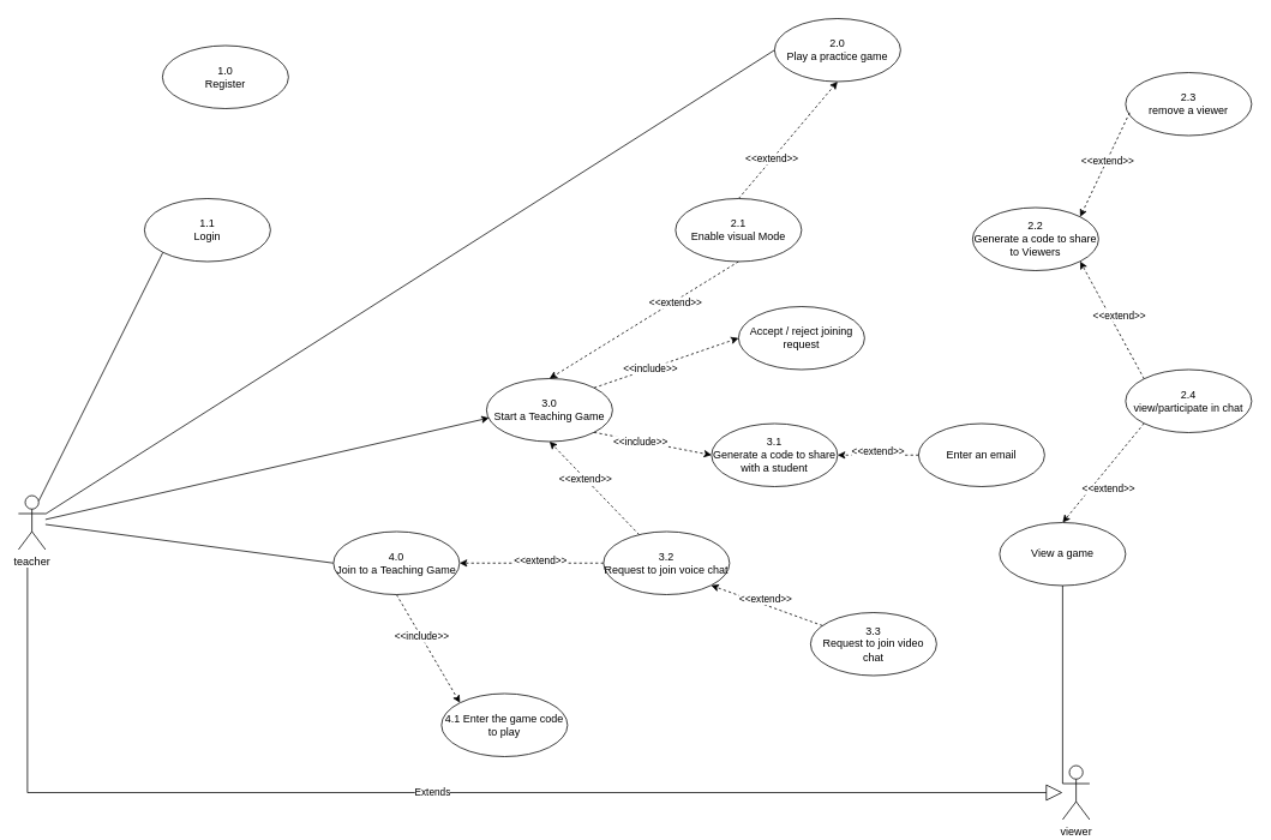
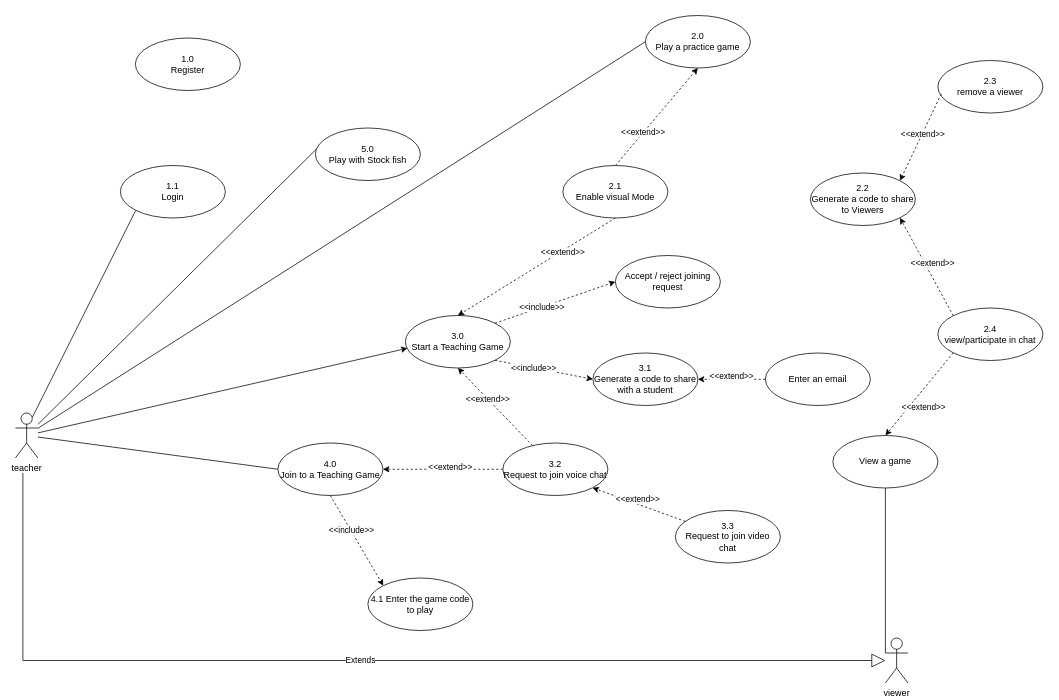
  <mxCell id="0" />
  <mxCell id="1" parent="0" />
  <mxCell id="2" style="rounded=0;orthogonalLoop=1;jettySize=auto;html=1;endArrow=none;endFill=0;entryX=0;entryY=0.5;entryDx=0;entryDy=0;" parent="1" source="6" target="7" edge="1"><mxGeometry relative="1" as="geometry" /></mxCell>
  <mxCell id="3" style="rounded=0;orthogonalLoop=1;jettySize=auto;html=1;entryX=0.02;entryY=0.624;entryDx=0;entryDy=0;entryPerimeter=0;" parent="1" source="6" target="10" edge="1"><mxGeometry relative="1" as="geometry" /></mxCell>
  <mxCell id="4" style="edgeStyle=none;rounded=0;orthogonalLoop=1;jettySize=auto;html=1;entryX=0;entryY=1;entryDx=0;entryDy=0;endArrow=none;endFill=0;exitX=0.75;exitY=0.1;exitDx=0;exitDy=0;exitPerimeter=0;" parent="1" source="6" target="24" edge="1"><mxGeometry relative="1" as="geometry" /></mxCell>
+ <mxCell id="5" style="edgeStyle=none;rounded=0;orthogonalLoop=1;jettySize=auto;html=1;entryX=0.022;entryY=0.379;entryDx=0;entryDy=0;entryPerimeter=0;endArrow=none;endFill=0;" parent="1" source="6" target="27" edge="1"><mxGeometry relative="1" as="geometry" /></mxCell>
  <mxCell id="6" value="teacher" style="shape=umlActor;verticalLabelPosition=bottom;verticalAlign=top;html=1;" parent="1" vertex="1"><mxGeometry x="20" y="550" width="30" height="60" as="geometry" /></mxCell>
  <mxCell id="7" value="2.0&lt;br&gt;Play a practice game" style="ellipse;whiteSpace=wrap;html=1;" parent="1" vertex="1"><mxGeometry x="860" y="20" width="140" height="70" as="geometry" /></mxCell>
  <mxCell id="8" style="rounded=0;orthogonalLoop=1;jettySize=auto;html=1;dashed=1;entryX=0;entryY=0;entryDx=0;entryDy=0;exitX=0.5;exitY=1;exitDx=0;exitDy=0;" parent="1" source="26" target="40" edge="1"><mxGeometry relative="1" as="geometry" /></mxCell>
  <mxCell id="9" value="&amp;lt;&amp;lt;include&amp;gt;&amp;gt;" style="edgeLabel;html=1;align=center;verticalAlign=middle;resizable=0;points=[];" parent="8" vertex="1" connectable="0"><mxGeometry x="-0.221" relative="1" as="geometry"><mxPoint as="offset" /></mxGeometry></mxCell>
  <mxCell id="10" value="3.0&lt;br&gt;Start a Teaching Game" style="ellipse;whiteSpace=wrap;html=1;" parent="1" vertex="1"><mxGeometry x="540" y="420" width="140" height="70" as="geometry" /></mxCell>
  <mxCell id="11" value="3.1&lt;br&gt;Generate a code to share&lt;br&gt;with a student" style="ellipse;whiteSpace=wrap;html=1;" parent="1" vertex="1"><mxGeometry x="790" y="470" width="140" height="70" as="geometry" /></mxCell>
  <mxCell id="12" style="edgeStyle=none;rounded=0;orthogonalLoop=1;jettySize=auto;html=1;entryX=0;entryY=0.5;entryDx=0;entryDy=0;endArrow=none;endFill=0;" parent="1" source="6" target="26" edge="1"><mxGeometry relative="1" as="geometry" /></mxCell>
  <mxCell id="13" style="edgeStyle=none;rounded=0;orthogonalLoop=1;jettySize=auto;html=1;entryX=0.5;entryY=1;entryDx=0;entryDy=0;dashed=1;endArrow=classic;endFill=1;" parent="1" source="17" target="10" edge="1"><mxGeometry relative="1" as="geometry" /></mxCell>
  <mxCell id="14" value="&amp;lt;&amp;lt;extend&amp;gt;&amp;gt;" style="edgeLabel;html=1;align=center;verticalAlign=middle;resizable=0;points=[];" parent="13" vertex="1" connectable="0"><mxGeometry x="0.191" relative="1" as="geometry"><mxPoint as="offset" /></mxGeometry></mxCell>
  <mxCell id="15" style="edgeStyle=none;rounded=0;orthogonalLoop=1;jettySize=auto;html=1;entryX=1;entryY=0.5;entryDx=0;entryDy=0;dashed=1;endArrow=classic;endFill=1;" parent="1" source="17" target="26" edge="1"><mxGeometry relative="1" as="geometry" /></mxCell>
  <mxCell id="16" value="&amp;lt;&amp;lt;extend&amp;gt;&amp;gt;" style="edgeLabel;html=1;align=center;verticalAlign=middle;resizable=0;points=[];" parent="15" vertex="1" connectable="0"><mxGeometry x="-0.411" y="2" relative="1" as="geometry"><mxPoint x="-24" y="-6" as="offset" /></mxGeometry></mxCell>
  <mxCell id="17" value="3.2&lt;br&gt;Request to join voice chat" style="ellipse;whiteSpace=wrap;html=1;" parent="1" vertex="1"><mxGeometry x="670" y="590" width="140" height="70" as="geometry" /></mxCell>
  <mxCell id="18" style="edgeStyle=none;rounded=0;orthogonalLoop=1;jettySize=auto;html=1;entryX=1;entryY=1;entryDx=0;entryDy=0;endArrow=classic;endFill=1;dashed=1;" parent="1" source="20" target="17" edge="1"><mxGeometry relative="1" as="geometry" /></mxCell>
  <mxCell id="19" value="&amp;lt;&amp;lt;extend&amp;gt;&amp;gt;" style="edgeLabel;html=1;align=center;verticalAlign=middle;resizable=0;points=[];" parent="18" vertex="1" connectable="0"><mxGeometry x="0.266" y="-3" relative="1" as="geometry"><mxPoint x="13" y="1" as="offset" /></mxGeometry></mxCell>
  <mxCell id="20" value="3.3&lt;br&gt;Request to join video chat" style="ellipse;whiteSpace=wrap;html=1;" parent="1" vertex="1"><mxGeometry x="900" y="680" width="140" height="70" as="geometry" /></mxCell>
  <mxCell id="21" style="edgeStyle=none;rounded=0;orthogonalLoop=1;jettySize=auto;html=1;entryX=0.5;entryY=1;entryDx=0;entryDy=0;dashed=1;endArrow=classic;endFill=1;exitX=0.5;exitY=0;exitDx=0;exitDy=0;" parent="1" source="23" target="7" edge="1"><mxGeometry relative="1" as="geometry" /></mxCell>
  <mxCell id="22" value="&amp;lt;&amp;lt;extend&amp;gt;&amp;gt;" style="edgeLabel;html=1;align=center;verticalAlign=middle;resizable=0;points=[];" parent="21" vertex="1" connectable="0"><mxGeometry x="-0.322" y="1" relative="1" as="geometry"><mxPoint as="offset" /></mxGeometry></mxCell>
  <mxCell id="23" value="2.1&lt;br&gt;Enable visual Mode" style="ellipse;whiteSpace=wrap;html=1;" parent="1" vertex="1"><mxGeometry x="750" y="220" width="140" height="70" as="geometry" /></mxCell>
  <mxCell id="24" value="1.1&lt;br&gt;Login" style="ellipse;whiteSpace=wrap;html=1;" parent="1" vertex="1"><mxGeometry x="160" y="220" width="140" height="70" as="geometry" /></mxCell>
  <mxCell id="25" value="1.0&lt;br&gt;Register" style="ellipse;whiteSpace=wrap;html=1;" parent="1" vertex="1"><mxGeometry x="180" y="50" width="140" height="70" as="geometry" /></mxCell>
  <mxCell id="26" value="4.0&lt;br&gt;Join to a Teaching Game" style="ellipse;whiteSpace=wrap;html=1;" parent="1" vertex="1"><mxGeometry x="370" y="590" width="140" height="70" as="geometry" /></mxCell>
+ <mxCell id="27" value="5.0&lt;br&gt;Play with Stock fish" style="ellipse;whiteSpace=wrap;html=1;" parent="1" vertex="1"><mxGeometry x="420" y="170" width="140" height="70" as="geometry" /></mxCell>
  <mxCell id="28" value="2.2&lt;br&gt;Generate a code to share to Viewers" style="ellipse;whiteSpace=wrap;html=1;" parent="1" vertex="1"><mxGeometry x="1080" y="230" width="140" height="70" as="geometry" /></mxCell>
  <mxCell id="29" value="2.3&lt;br&gt;remove a viewer" style="ellipse;whiteSpace=wrap;html=1;" parent="1" vertex="1"><mxGeometry x="1250" y="80" width="140" height="70" as="geometry" /></mxCell>
  <mxCell id="30" style="edgeStyle=none;rounded=0;orthogonalLoop=1;jettySize=auto;html=1;entryX=1;entryY=0;entryDx=0;entryDy=0;dashed=1;endArrow=classic;endFill=1;exitX=0.032;exitY=0.636;exitDx=0;exitDy=0;exitPerimeter=0;" parent="1" source="29" target="28" edge="1"><mxGeometry relative="1" as="geometry"><mxPoint x="1090" y="275" as="sourcePoint" /><mxPoint x="895" y="355" as="targetPoint" /></mxGeometry></mxCell>
  <mxCell id="31" value="&amp;lt;&amp;lt;extend&amp;gt;&amp;gt;" style="edgeLabel;html=1;align=center;verticalAlign=middle;resizable=0;points=[];" parent="30" vertex="1" connectable="0"><mxGeometry x="0.191" relative="1" as="geometry"><mxPoint x="8" y="-16" as="offset" /></mxGeometry></mxCell>
  <mxCell id="32" value="2.4&lt;br&gt;view/participate in chat" style="ellipse;whiteSpace=wrap;html=1;" parent="1" vertex="1"><mxGeometry x="1250" y="410" width="140" height="70" as="geometry" /></mxCell>
  <mxCell id="33" style="edgeStyle=none;rounded=0;orthogonalLoop=1;jettySize=auto;html=1;entryX=1;entryY=1;entryDx=0;entryDy=0;dashed=1;endArrow=classic;endFill=1;exitX=0;exitY=0;exitDx=0;exitDy=0;" parent="1" source="32" target="28" edge="1"><mxGeometry relative="1" as="geometry"><mxPoint x="1310" y="270" as="sourcePoint" /><mxPoint x="1209.919" y="250.464" as="targetPoint" /></mxGeometry></mxCell>
  <mxCell id="34" value="&amp;lt;&amp;lt;extend&amp;gt;&amp;gt;" style="edgeLabel;html=1;align=center;verticalAlign=middle;resizable=0;points=[];" parent="33" vertex="1" connectable="0"><mxGeometry x="0.191" relative="1" as="geometry"><mxPoint x="14" y="7" as="offset" /></mxGeometry></mxCell>
  <mxCell id="35" value="viewer" style="shape=umlActor;verticalLabelPosition=bottom;verticalAlign=top;html=1;" parent="1" vertex="1"><mxGeometry x="1180" y="850" width="30" height="60" as="geometry" /></mxCell>
  <mxCell id="36" style="edgeStyle=none;rounded=0;orthogonalLoop=1;jettySize=auto;html=1;entryX=0.5;entryY=1;entryDx=0;entryDy=0;endArrow=none;endFill=0;exitX=0;exitY=0.333;exitDx=0;exitDy=0;exitPerimeter=0;" parent="1" source="35" target="43" edge="1"><mxGeometry relative="1" as="geometry"><mxPoint x="1170" y="850" as="sourcePoint" /><mxPoint x="850" y="1055" as="targetPoint" /></mxGeometry></mxCell>
  <mxCell id="37" style="edgeStyle=none;rounded=0;orthogonalLoop=1;jettySize=auto;html=1;dashed=1;endArrow=classic;endFill=1;exitX=0.5;exitY=1;exitDx=0;exitDy=0;entryX=0.5;entryY=0;entryDx=0;entryDy=0;" parent="1" source="23" target="10" edge="1"><mxGeometry relative="1" as="geometry"><mxPoint x="560.236" y="360.385" as="sourcePoint" /><mxPoint x="470" y="430" as="targetPoint" /></mxGeometry></mxCell>
  <mxCell id="38" value="&amp;lt;&amp;lt;extend&amp;gt;&amp;gt;" style="edgeLabel;html=1;align=center;verticalAlign=middle;resizable=0;points=[];" parent="37" vertex="1" connectable="0"><mxGeometry x="-0.322" y="1" relative="1" as="geometry"><mxPoint as="offset" /></mxGeometry></mxCell>
  <mxCell id="39" value="Extends" style="endArrow=block;endSize=16;endFill=0;html=1;rounded=0;edgeStyle=orthogonalEdgeStyle;" parent="1" target="35" edge="1"><mxGeometry width="160" relative="1" as="geometry"><mxPoint x="30" y="630" as="sourcePoint" /><mxPoint x="170" y="640" as="targetPoint" /><Array as="points"><mxPoint x="30" y="880" /></Array></mxGeometry></mxCell>
  <mxCell id="40" value="4.1 Enter the game code to play" style="ellipse;whiteSpace=wrap;html=1;" parent="1" vertex="1"><mxGeometry x="490" y="770" width="140" height="70" as="geometry" /></mxCell>
  <mxCell id="41" style="rounded=0;orthogonalLoop=1;jettySize=auto;html=1;dashed=1;entryX=0;entryY=0.5;entryDx=0;entryDy=0;exitX=1;exitY=1;exitDx=0;exitDy=0;" parent="1" source="10" target="11" edge="1"><mxGeometry relative="1" as="geometry"><mxPoint x="450" y="670" as="sourcePoint" /><mxPoint x="430" y="780" as="targetPoint" /></mxGeometry></mxCell>
  <mxCell id="42" value="&amp;lt;&amp;lt;include&amp;gt;&amp;gt;" style="edgeLabel;html=1;align=center;verticalAlign=middle;resizable=0;points=[];" parent="41" vertex="1" connectable="0"><mxGeometry x="-0.221" relative="1" as="geometry"><mxPoint as="offset" /></mxGeometry></mxCell>
  <mxCell id="43" value="View a game" style="ellipse;whiteSpace=wrap;html=1;" parent="1" vertex="1"><mxGeometry x="1110" y="580" width="140" height="70" as="geometry" /></mxCell>
  <mxCell id="44" style="edgeStyle=none;rounded=0;orthogonalLoop=1;jettySize=auto;html=1;entryX=0.5;entryY=0;entryDx=0;entryDy=0;dashed=1;endArrow=classic;endFill=1;exitX=0;exitY=1;exitDx=0;exitDy=0;" parent="1" source="32" target="43" edge="1"><mxGeometry relative="1" as="geometry"><mxPoint x="1148.88" y="311.08" as="sourcePoint" /><mxPoint x="1040.005" y="289.492" as="targetPoint" /></mxGeometry></mxCell>
  <mxCell id="45" value="&amp;lt;&amp;lt;extend&amp;gt;&amp;gt;" style="edgeLabel;html=1;align=center;verticalAlign=middle;resizable=0;points=[];" parent="44" vertex="1" connectable="0"><mxGeometry x="0.191" relative="1" as="geometry"><mxPoint x="14" y="7" as="offset" /></mxGeometry></mxCell>
  <mxCell id="46" value="Accept / reject joining request" style="ellipse;whiteSpace=wrap;html=1;" parent="1" vertex="1"><mxGeometry x="820" y="340" width="140" height="70" as="geometry" /></mxCell>
  <mxCell id="47" style="rounded=0;orthogonalLoop=1;jettySize=auto;html=1;dashed=1;entryX=0;entryY=0.5;entryDx=0;entryDy=0;exitX=1;exitY=0;exitDx=0;exitDy=0;" parent="1" source="10" target="46" edge="1"><mxGeometry relative="1" as="geometry"><mxPoint x="690" y="465" as="sourcePoint" /><mxPoint x="820" y="515" as="targetPoint" /></mxGeometry></mxCell>
  <mxCell id="48" value="&amp;lt;&amp;lt;include&amp;gt;&amp;gt;" style="edgeLabel;html=1;align=center;verticalAlign=middle;resizable=0;points=[];" parent="47" vertex="1" connectable="0"><mxGeometry x="-0.221" relative="1" as="geometry"><mxPoint as="offset" /></mxGeometry></mxCell>
  <mxCell id="49" value="Enter an email" style="ellipse;whiteSpace=wrap;html=1;" parent="1" vertex="1"><mxGeometry x="1020" y="470" width="140" height="70" as="geometry" /></mxCell>
  <mxCell id="50" style="edgeStyle=none;rounded=0;orthogonalLoop=1;jettySize=auto;html=1;entryX=1;entryY=0.5;entryDx=0;entryDy=0;dashed=1;endArrow=classic;endFill=1;exitX=0;exitY=0.5;exitDx=0;exitDy=0;" parent="1" source="49" target="11" edge="1"><mxGeometry relative="1" as="geometry"><mxPoint x="1280.23" y="430.388" as="sourcePoint" /><mxPoint x="1209.77" y="299.612" as="targetPoint" /></mxGeometry></mxCell>
  <mxCell id="51" value="&amp;lt;&amp;lt;extend&amp;gt;&amp;gt;" style="edgeLabel;html=1;align=center;verticalAlign=middle;resizable=0;points=[];" parent="50" vertex="1" connectable="0"><mxGeometry x="0.191" relative="1" as="geometry"><mxPoint x="8" y="-5" as="offset" /></mxGeometry></mxCell>
